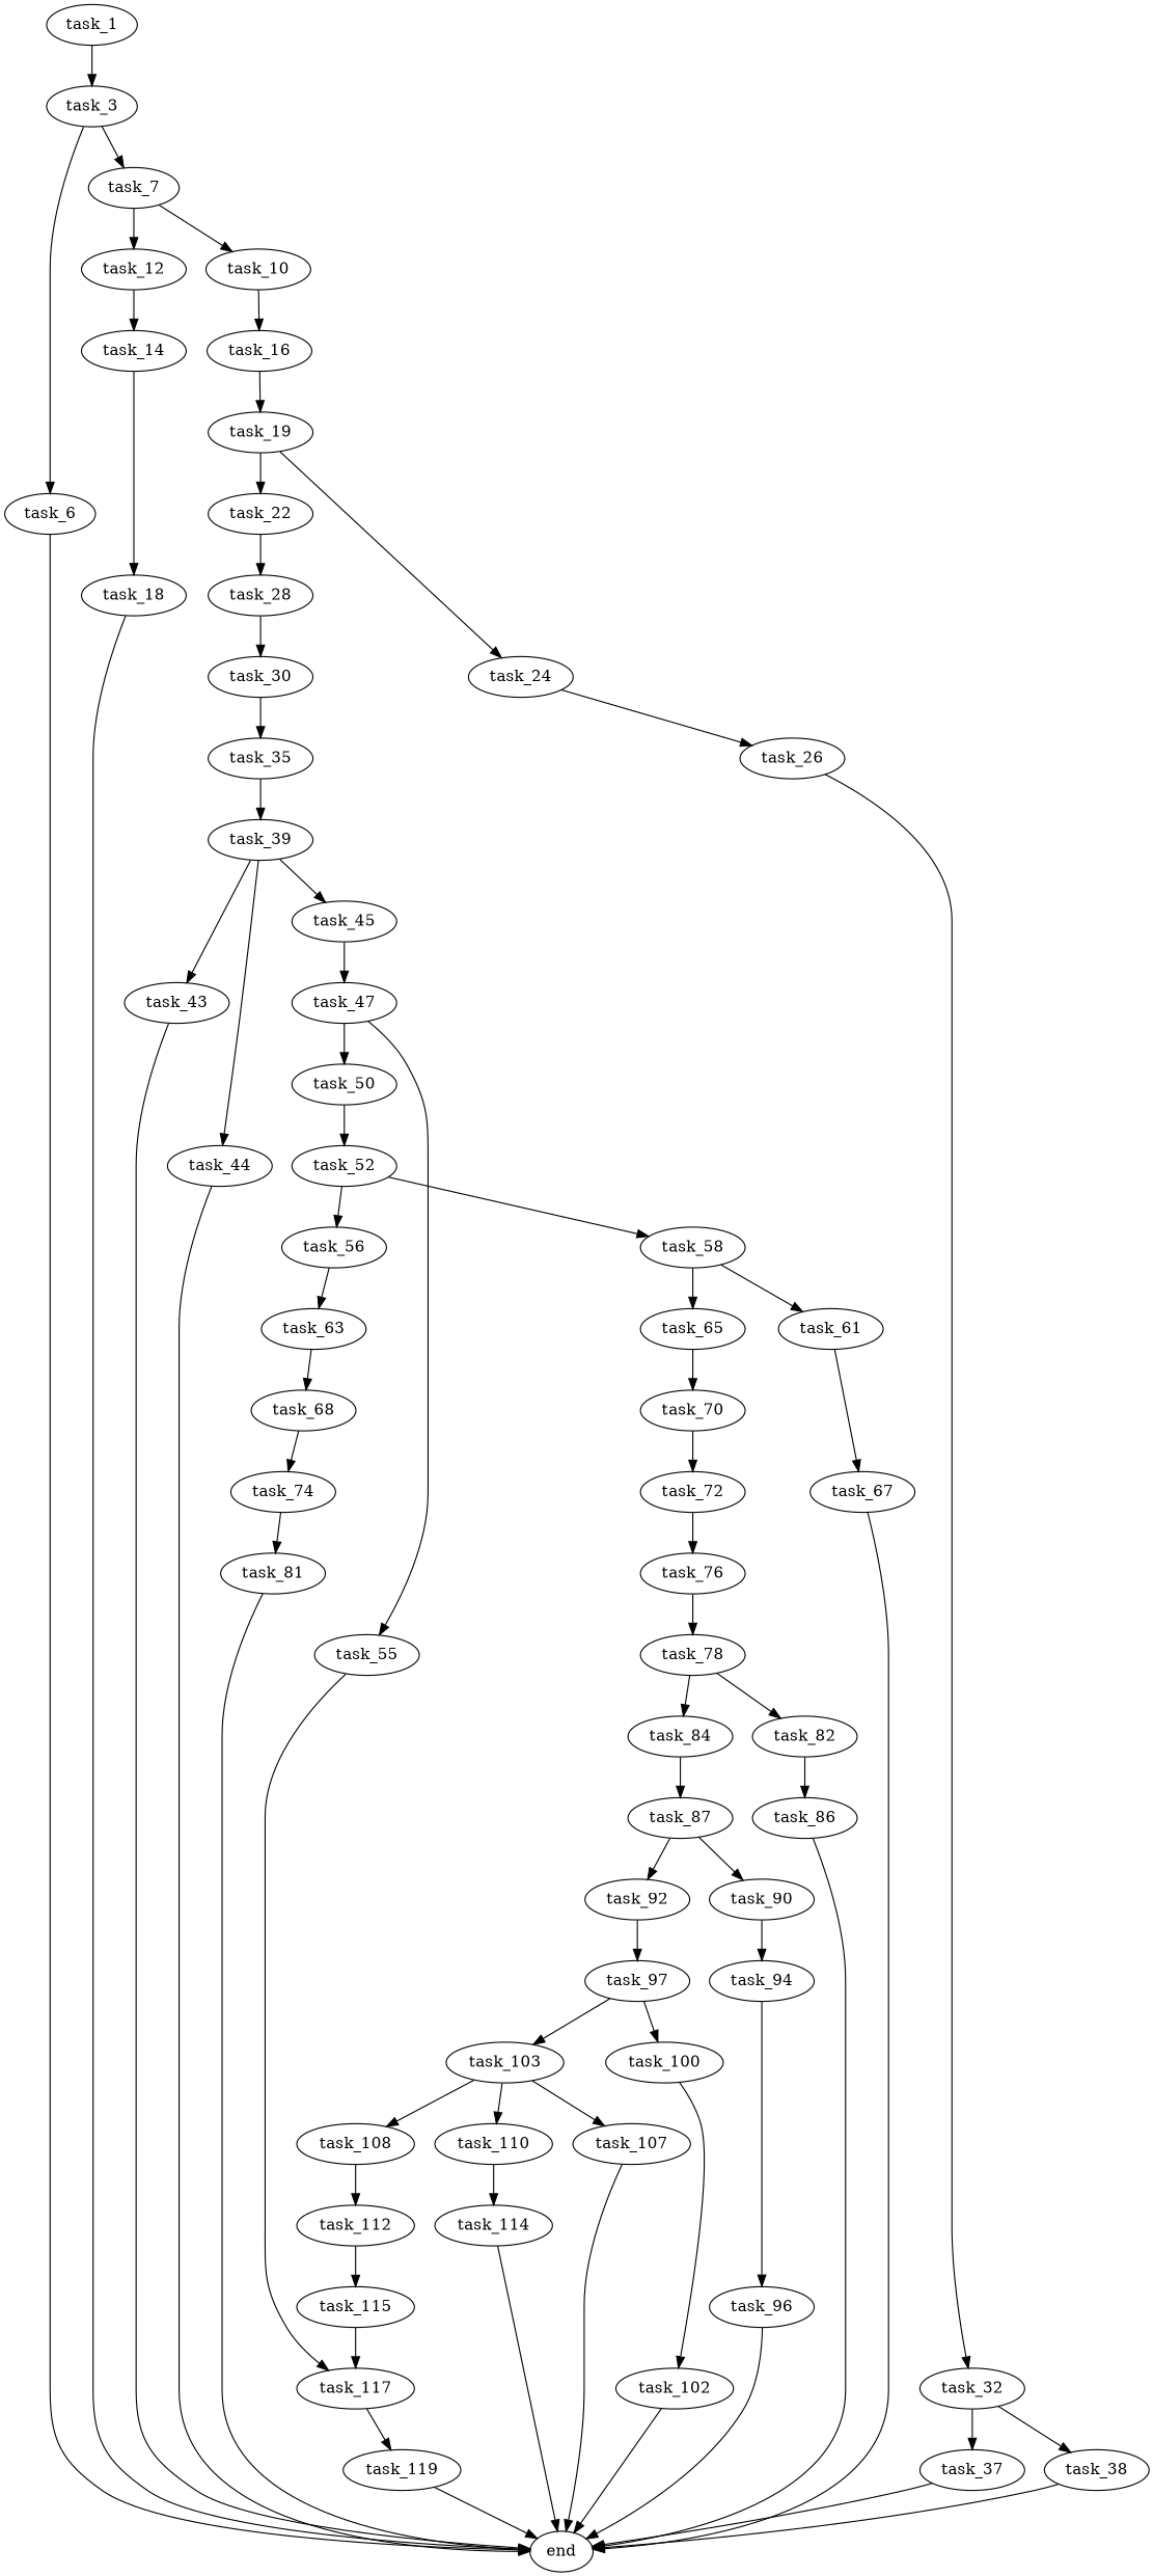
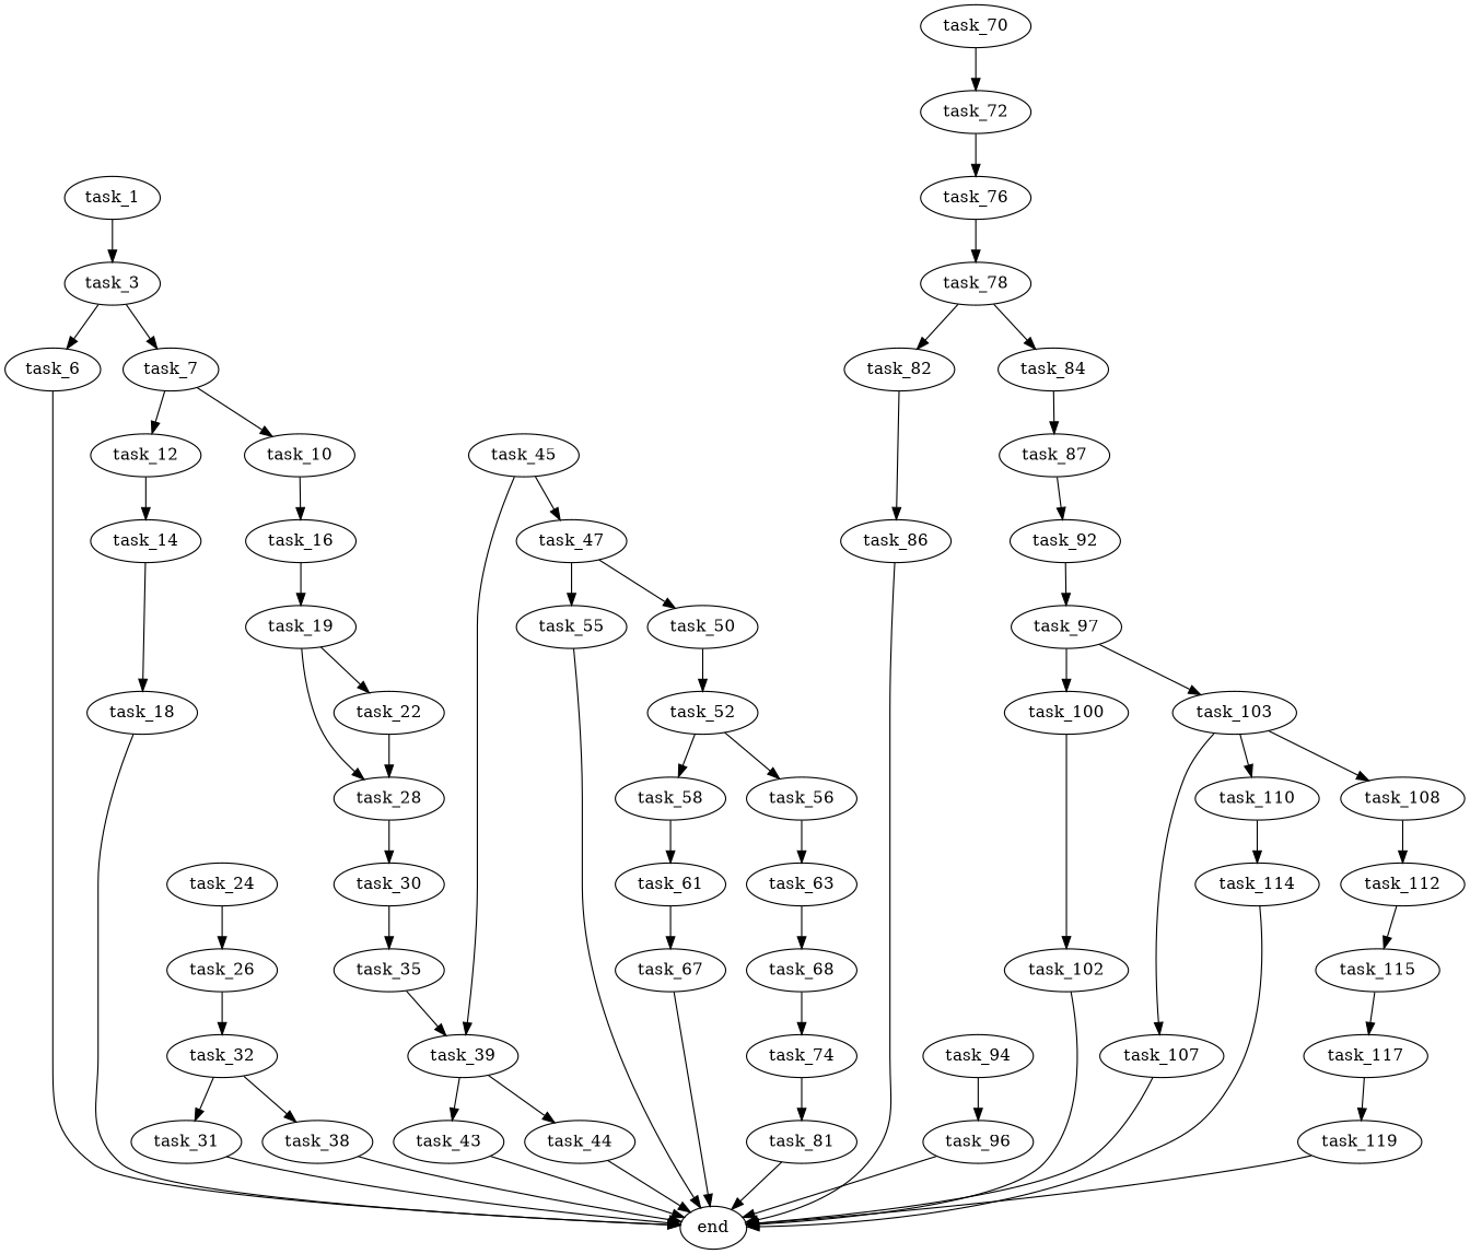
  digraph {
    task_1
    task_3
    task_6
    task_7
    end
    task_10
    task_12
    task_16
    task_14
    task_19
    task_18
    task_22
    task_24
    task_28
    task_26
    task_30
    task_32
-   task_37
+   task_37 [label=task_31]
    task_38
    task_35
    task_39
    task_43
    task_44
    task_45
    task_47
    task_50
    task_55
    task_52
    task_56
    task_58
    task_63
    task_61
-   task_65
    task_68
    task_67
    task_70
    task_74
    task_72
    task_81
    task_76
    task_78
    task_82
    task_84
    task_86
    task_87
-   task_90
    task_92
    task_94
    task_97
    task_96
    task_100
    task_103
    task_102
    task_107
    task_108
    task_110
    task_112
    task_114
    task_115
    task_117
    task_119
    task_1 -> task_3
    task_3 -> task_6
    task_3 -> task_7
    task_6 -> end
    task_7 -> task_10
    task_7 -> task_12
    task_10 -> task_16
    task_12 -> task_14
    task_16 -> task_19
    task_14 -> task_18
    task_19 -> task_22
-   task_19 -> task_24
+   task_19 -> task_28
    task_18 -> end
    task_22 -> task_28
    task_24 -> task_26
    task_28 -> task_30
    task_26 -> task_32
    task_30 -> task_35
    task_32 -> task_37
    task_32 -> task_38
    task_37 -> end
    task_38 -> end
    task_35 -> task_39
    task_39 -> task_43
    task_39 -> task_44
-   task_39 -> task_45
+   task_45 -> task_39
    task_43 -> end
    task_44 -> end
    task_45 -> task_47
    task_47 -> task_50
    task_47 -> task_55
    task_50 -> task_52
-   task_55 -> task_117
+   task_55 -> end
    task_52 -> task_56
    task_52 -> task_58
    task_56 -> task_63
    task_58 -> task_61
-   task_58 -> task_65
    task_63 -> task_68
    task_61 -> task_67
-   task_65 -> task_70
    task_68 -> task_74
    task_67 -> end
    task_70 -> task_72
    task_74 -> task_81
    task_72 -> task_76
    task_81 -> end
    task_76 -> task_78
    task_78 -> task_82
    task_78 -> task_84
    task_82 -> task_86
    task_84 -> task_87
    task_86 -> end
-   task_87 -> task_90
    task_87 -> task_92
-   task_90 -> task_94
    task_92 -> task_97
    task_94 -> task_96
    task_97 -> task_100
    task_97 -> task_103
    task_96 -> end
    task_100 -> task_102
    task_103 -> task_107
    task_103 -> task_108
    task_103 -> task_110
    task_102 -> end
    task_107 -> end
    task_108 -> task_112
    task_110 -> task_114
    task_112 -> task_115
    task_114 -> end
    task_115 -> task_117
    task_117 -> task_119
    task_119 -> end
  }
